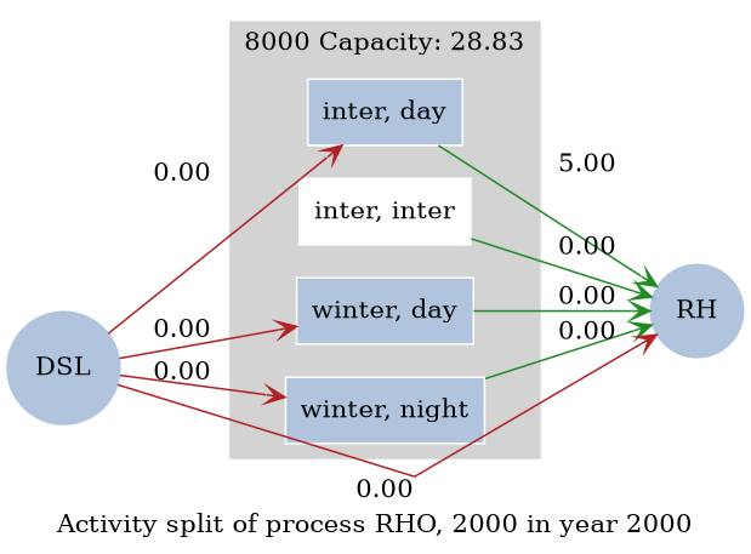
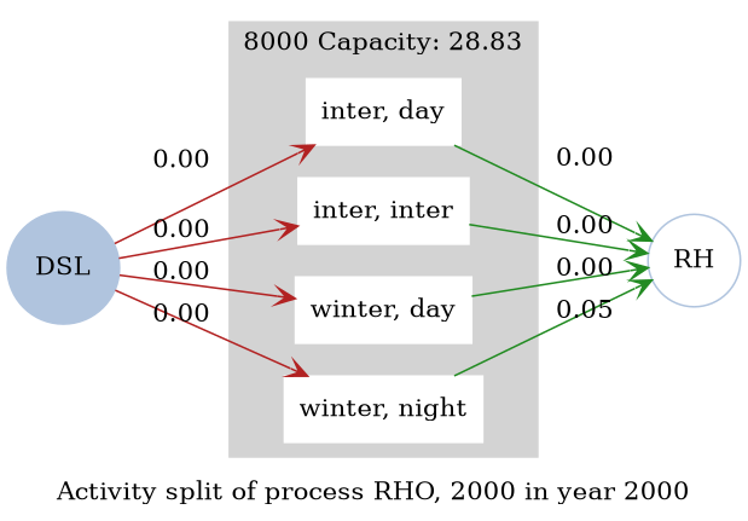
  strict digraph {
    compound=True
    concentrate=True
    label="Activity split of process RHO, 2000 in year 2000"
    rankdir=LR
    splines=False
    node [color=white shape=box style=filled]
    edge [arrowhead=vee color=forestgreen]
-   "inter, day" [fillcolor=lightsteelblue]
+   "inter, day"
    n2 [label="inter, inter"]
-   "winter, day" [fillcolor=lightsteelblue]
-   "winter, night" [fillcolor=lightsteelblue]
+   "winter, day"
+   "winter, night"
    DSL [color=lightsteelblue fontcolor=black shape=circle]
-   RH [color=lightsteelblue fontcolor=black shape=circle]
+   RH [color=lightsteelblue fontcolor=black shape=circle fillcolor=white]
    subgraph cluster_1 {
      color=lightgrey
      label="8000 Capacity: 28.83"
      rank=same
      style=filled
      "inter, day"
      n2
      "winter, day"
      "winter, night"
    }
    subgraph sub_2 {
      DSL
      RH
    }
    subgraph sub_3 {
      "inter, day"
      n2
      "winter, day"
      "winter, night"
      DSL
    }
    subgraph sub_4 {
      "inter, day"
      n2
      "winter, day"
      "winter, night"
      RH
    }
-   "inter, day" -> RH [label=5.00]
+   "inter, day" -> RH [label=0.00]
    n2 -> RH [label=0.00]
    "winter, day" -> RH [label=0.00]
-   "winter, night" -> RH [label=0.00]
+   "winter, night" -> RH [label=0.05]
    DSL -> "inter, day" [color=firebrick label=0.00]
-   DSL -> RH [color=firebrick label=0.00]
+   DSL -> n2 [color=firebrick label=0.00]
    DSL -> "winter, day" [color=firebrick label=0.00]
    DSL -> "winter, night" [color=firebrick label=0.00]
  }
